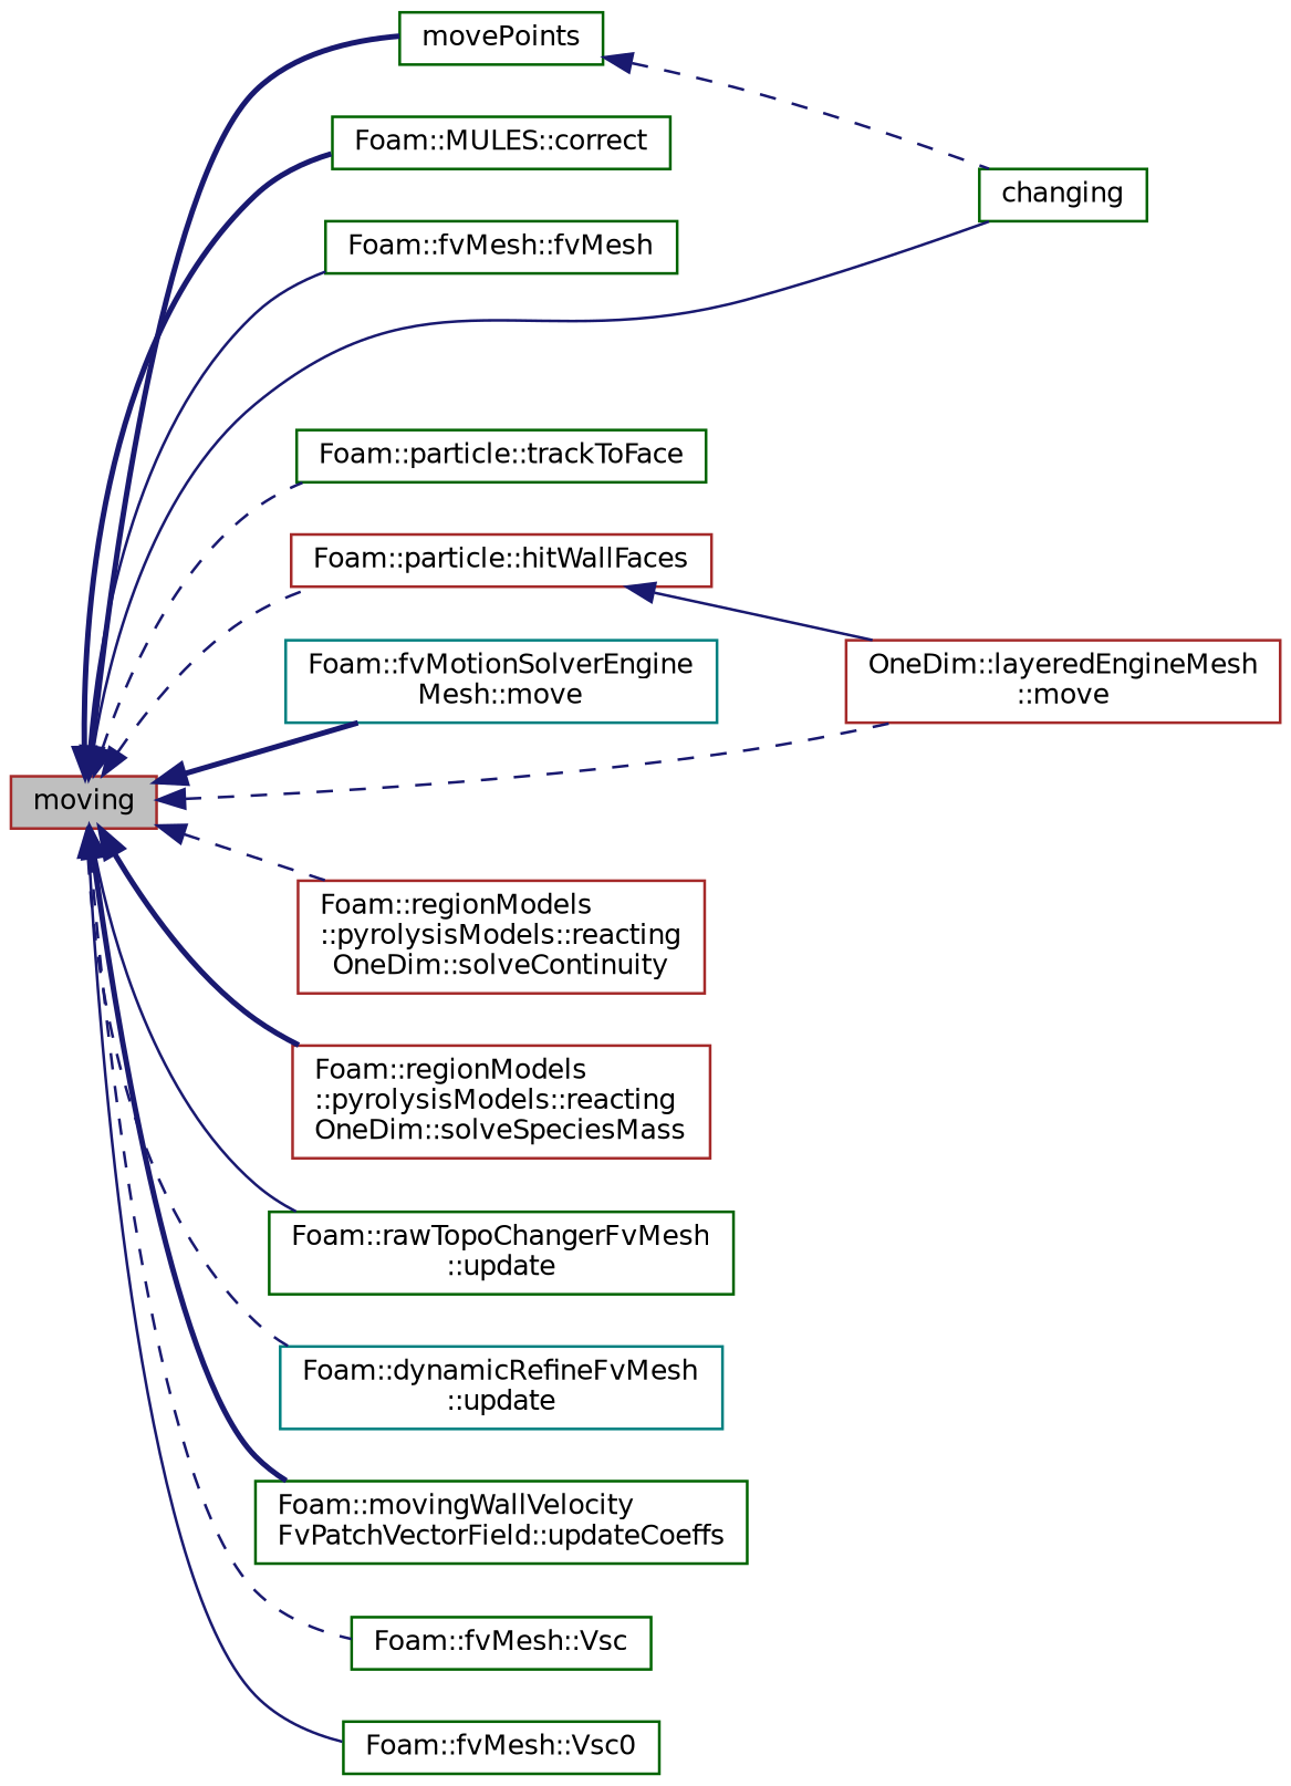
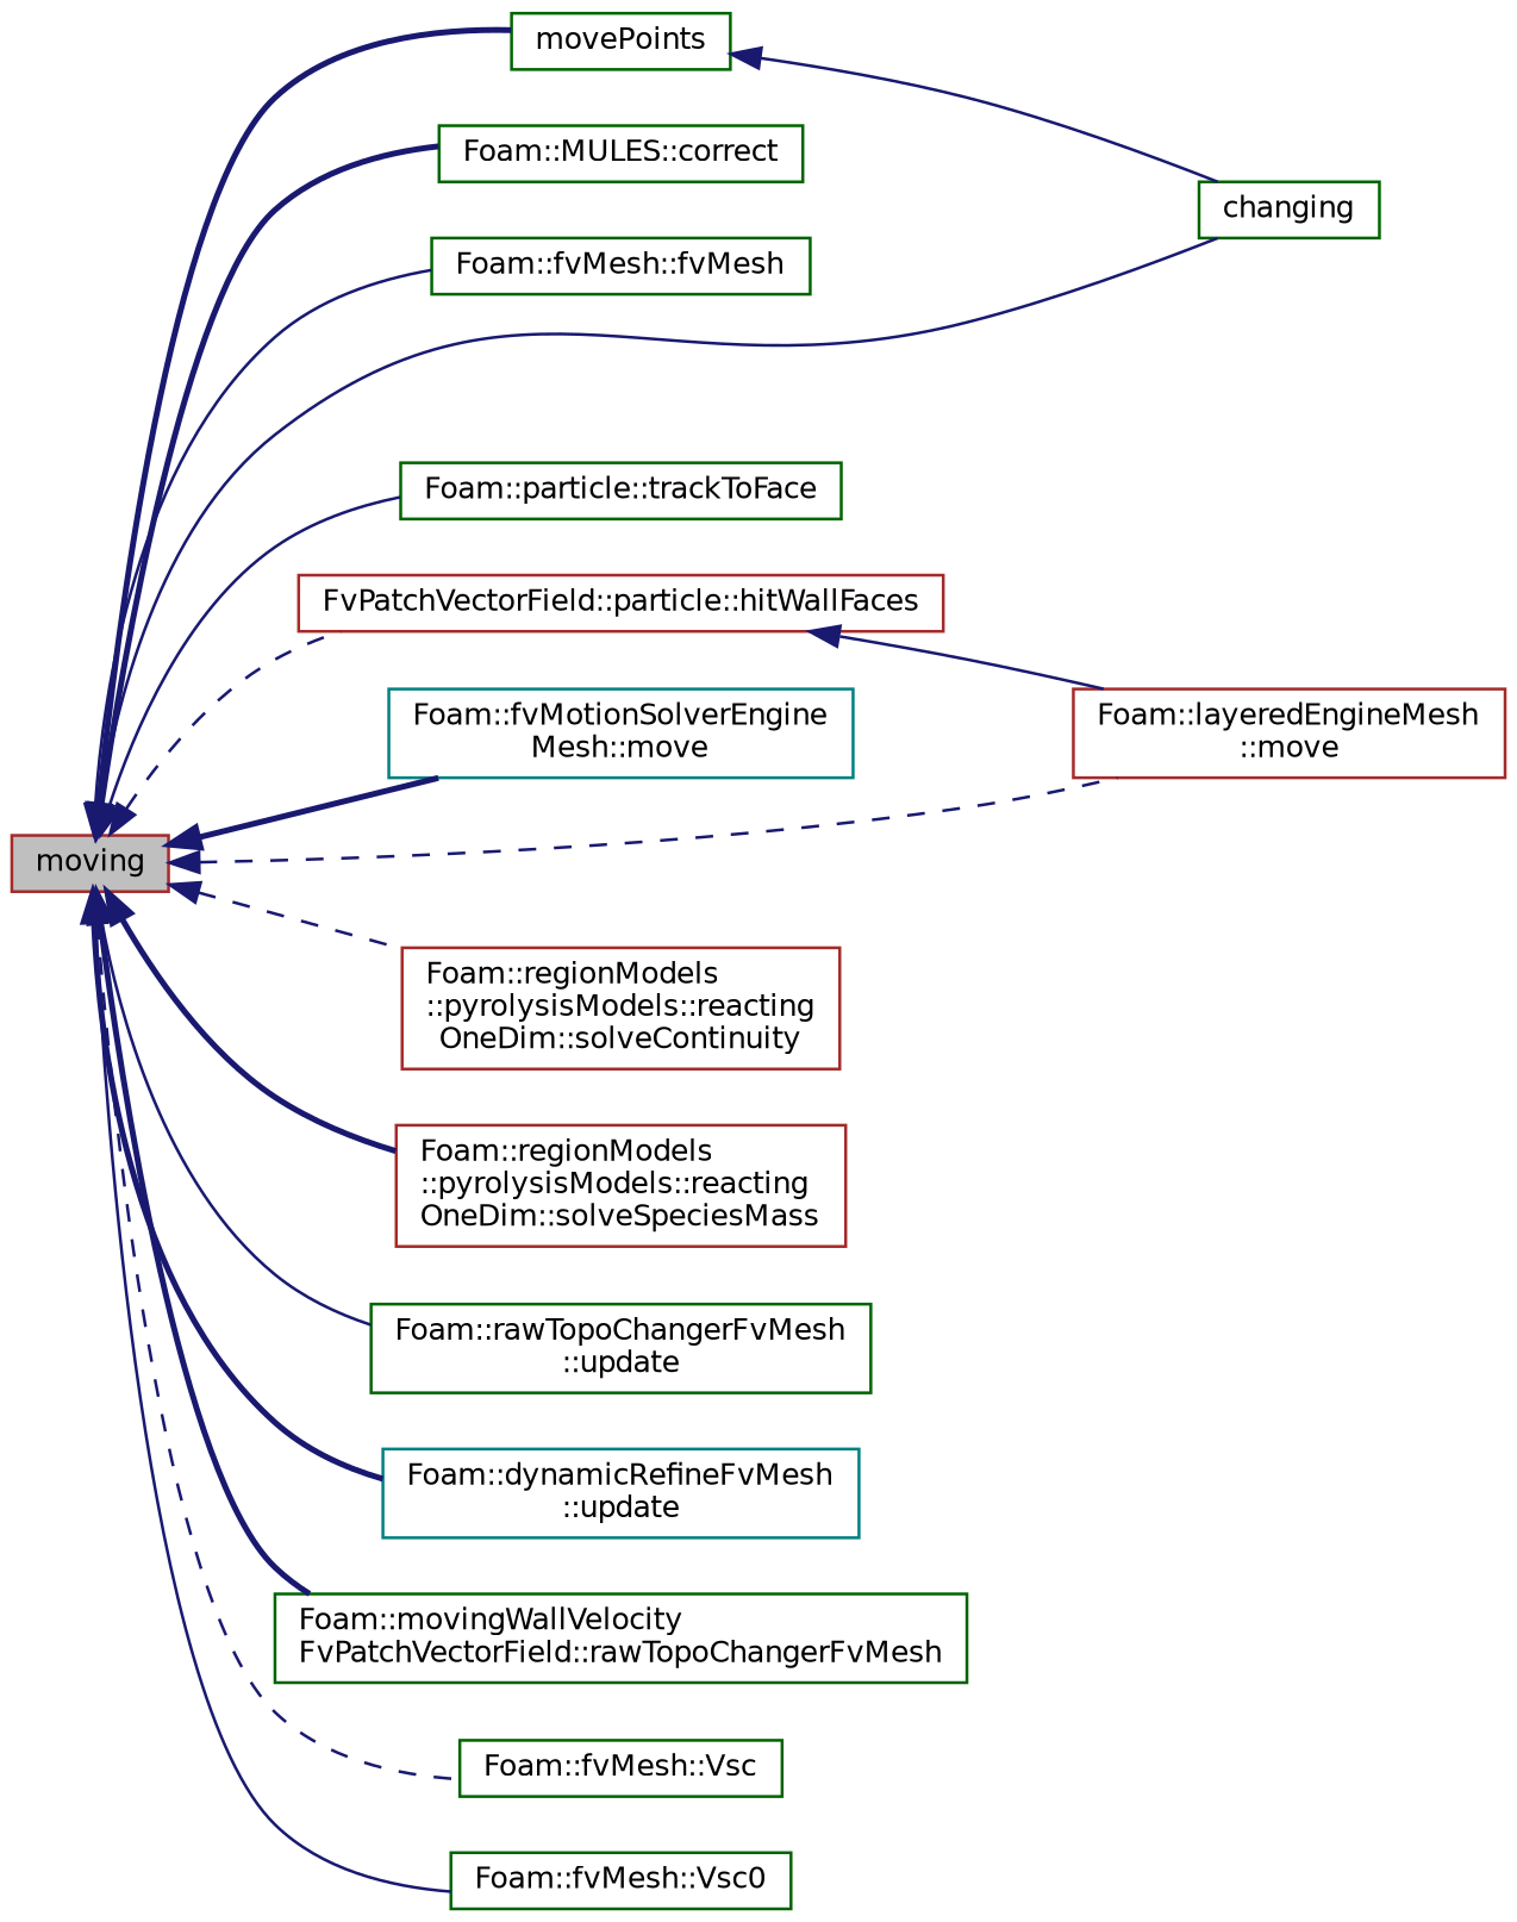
  digraph {
    rankdir=LR
    node [color=darkgreen fontname=Helvetica fontsize=10 shape=record]
    edge [color=midnightblue dir=back fontname=Helvetica fontsize=10 labelfontname=Helvetica labelfontsize=10 style=solid]
    n1 [color=brown fillcolor=grey75 fontcolor=black height=0.2 label=moving style=filled width=0.4]
    n2 [height=0.2 label=changing width=0.4]
    n3 [height=0.2 label="Foam::MULES::correct" width=0.4]
    n4 [height=0.2 label="Foam::fvMesh::fvMesh" width=0.4]
-   n5 [color=brown height=0.2 label="Foam::particle::hitWallFaces" width=0.4]
+   n5 [color=brown height=0.2 label="FvPatchVectorField::particle::hitWallFaces" width=0.4]
    n6 [height=0.2 label="Foam::particle::trackToFace" width=0.4]
-   n7 [color=brown height=0.2 label="OneDim::layeredEngineMesh\l::move" width=0.4]
+   n7 [color=brown height=0.2 label="Foam::layeredEngineMesh\l::move" width=0.4]
    n8 [color=teal height=0.2 label="Foam::fvMotionSolverEngine\lMesh::move" width=0.4]
    n9 [height=0.2 label=movePoints width=0.4]
    n10 [color=brown height=0.2 label="Foam::regionModels\l::pyrolysisModels::reacting\lOneDim::solveContinuity" width=0.4]
    n11 [color=brown height=0.2 label="Foam::regionModels\l::pyrolysisModels::reacting\lOneDim::solveSpeciesMass" width=0.4]
    n12 [height=0.2 label="Foam::rawTopoChangerFvMesh\l::update" width=0.4]
    n13 [color=teal height=0.2 label="Foam::dynamicRefineFvMesh\l::update" width=0.4]
-   n14 [height=0.2 label="Foam::movingWallVelocity\lFvPatchVectorField::updateCoeffs" width=0.4]
+   n14 [height=0.2 label="Foam::movingWallVelocity\lFvPatchVectorField::rawTopoChangerFvMesh" width=0.4]
    n15 [height=0.2 label="Foam::fvMesh::Vsc" width=0.4]
    n16 [height=0.2 label="Foam::fvMesh::Vsc0" width=0.4]
    n1 -> n2
    n1 -> n3 [style=bold]
    n1 -> n4
    n1 -> n5 [style=dashed]
-   n1 -> n6 [style=dashed]
+   n1 -> n6
    n1 -> n7 [style=dashed]
    n1 -> n8 [style=bold]
    n1 -> n9 [style=bold]
    n1 -> n10 [style=dashed]
    n1 -> n11 [style=bold]
    n1 -> n12
-   n1 -> n13 [style=dashed]
+   n1 -> n13 [style=bold]
    n1 -> n14 [style=bold]
    n1 -> n15 [style=dashed]
    n1 -> n16
    n5 -> n7
-   n9 -> n2 [style=dashed]
+   n9 -> n2
  }
